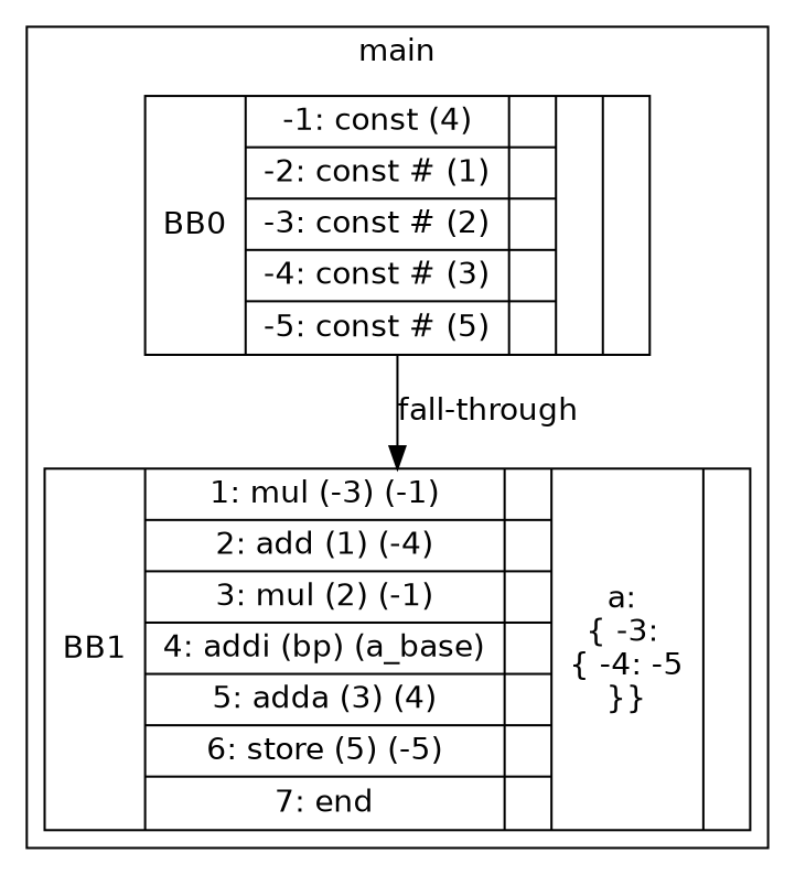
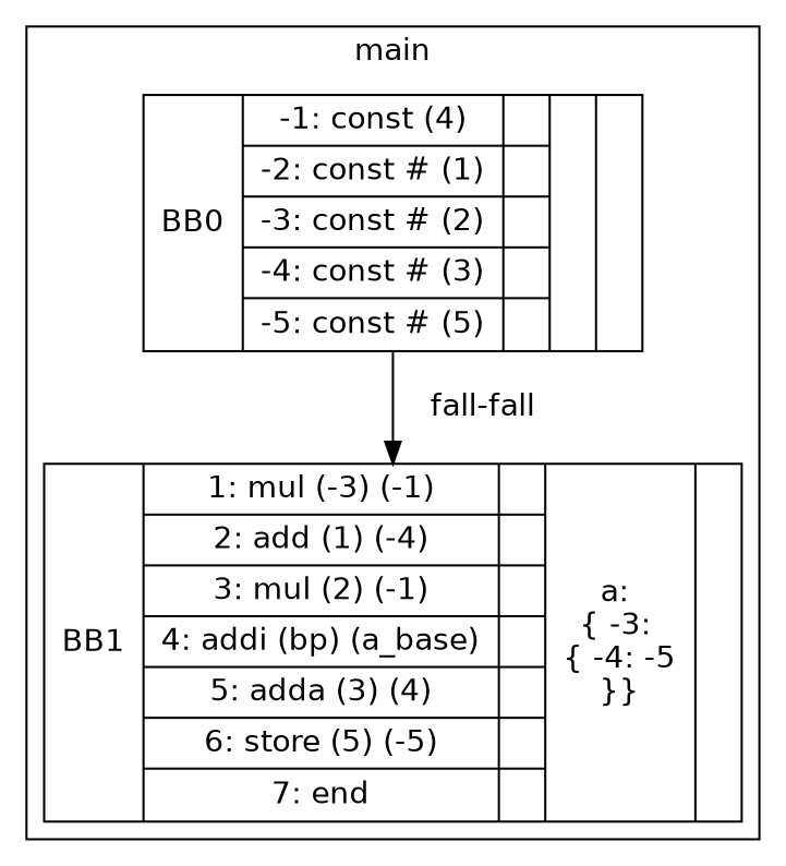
  digraph {
    fontname="DejaVu Sans"
    node [shape=record fontname="DejaVu Sans"]
    n1 [label="<b>BB0|{-1: const (4) |-2: const # (1) |-3: const # (2) |-4: const # (3) |-5: const # (5) }|{||||}|{}|{}" weight=0]
    n2 [label="<b>BB1|{1: mul (-3) (-1)|2: add (1) (-4)|3: mul (2) (-1)|4: addi (bp) (a_base)|5: adda (3) (4)|6: store (5) (-5)|7: end  }|{||||||}|{    a: \n\{      -3: \n\{        -4: -5\n\}\}}|{}" weight=1]
    subgraph cluster_1 {
      label=main
      rankdir=LR
      n1
      n2
    }
-   n1 -> n2 [headport=n label="fall-through" tailport=s fontname="DejaVu Sans"]
+   n1 -> n2 [headport=n label="fall-fall" tailport=s fontname="DejaVu Sans"]
  }
